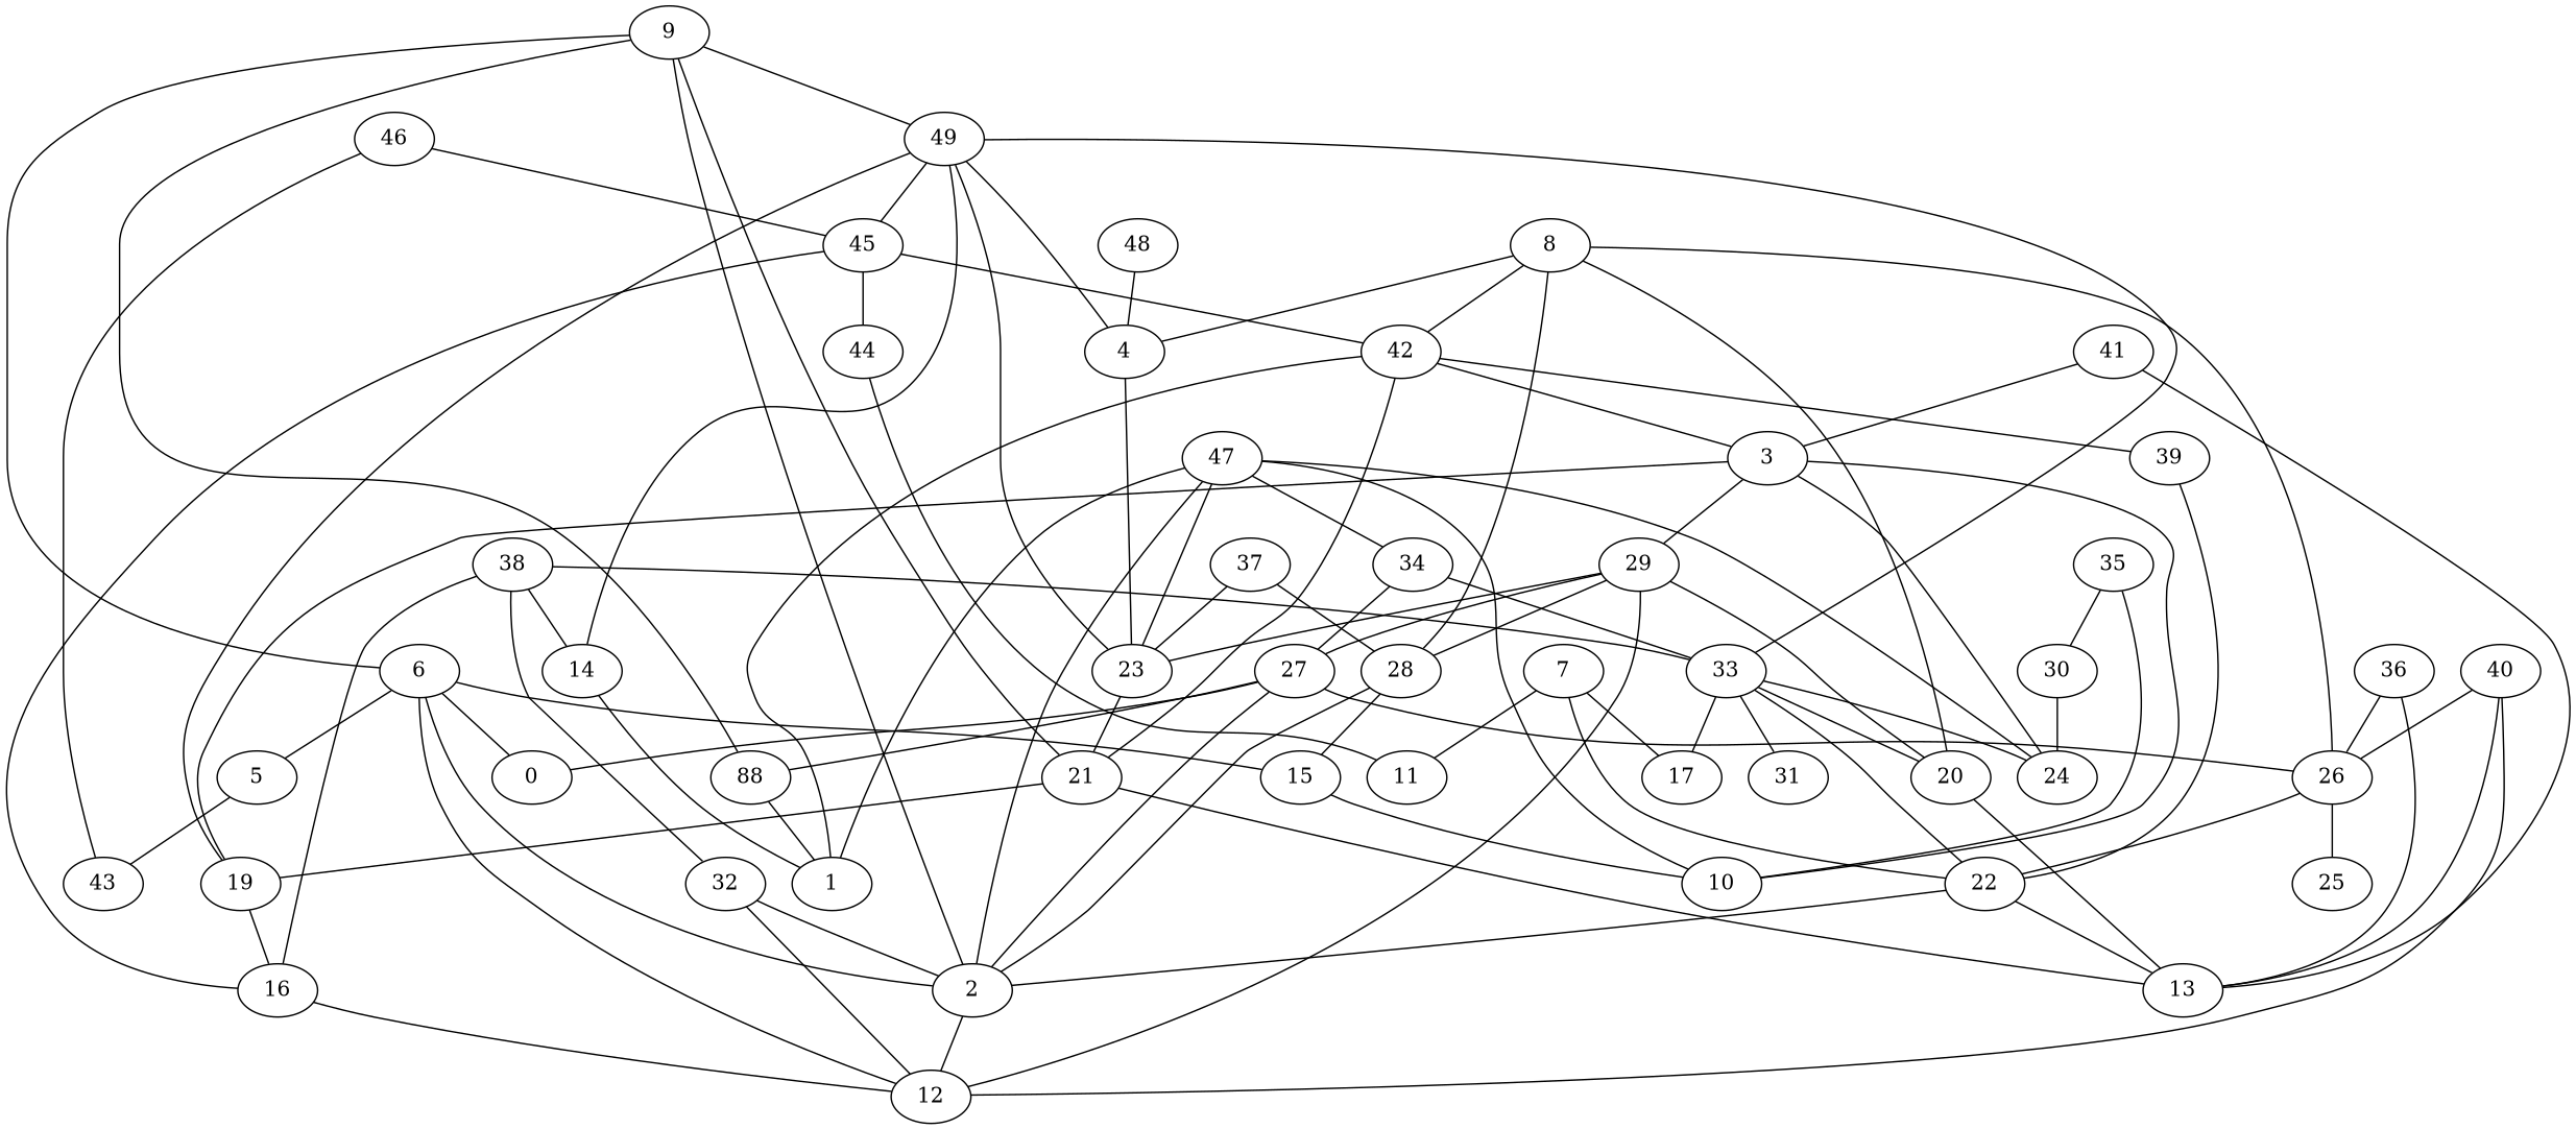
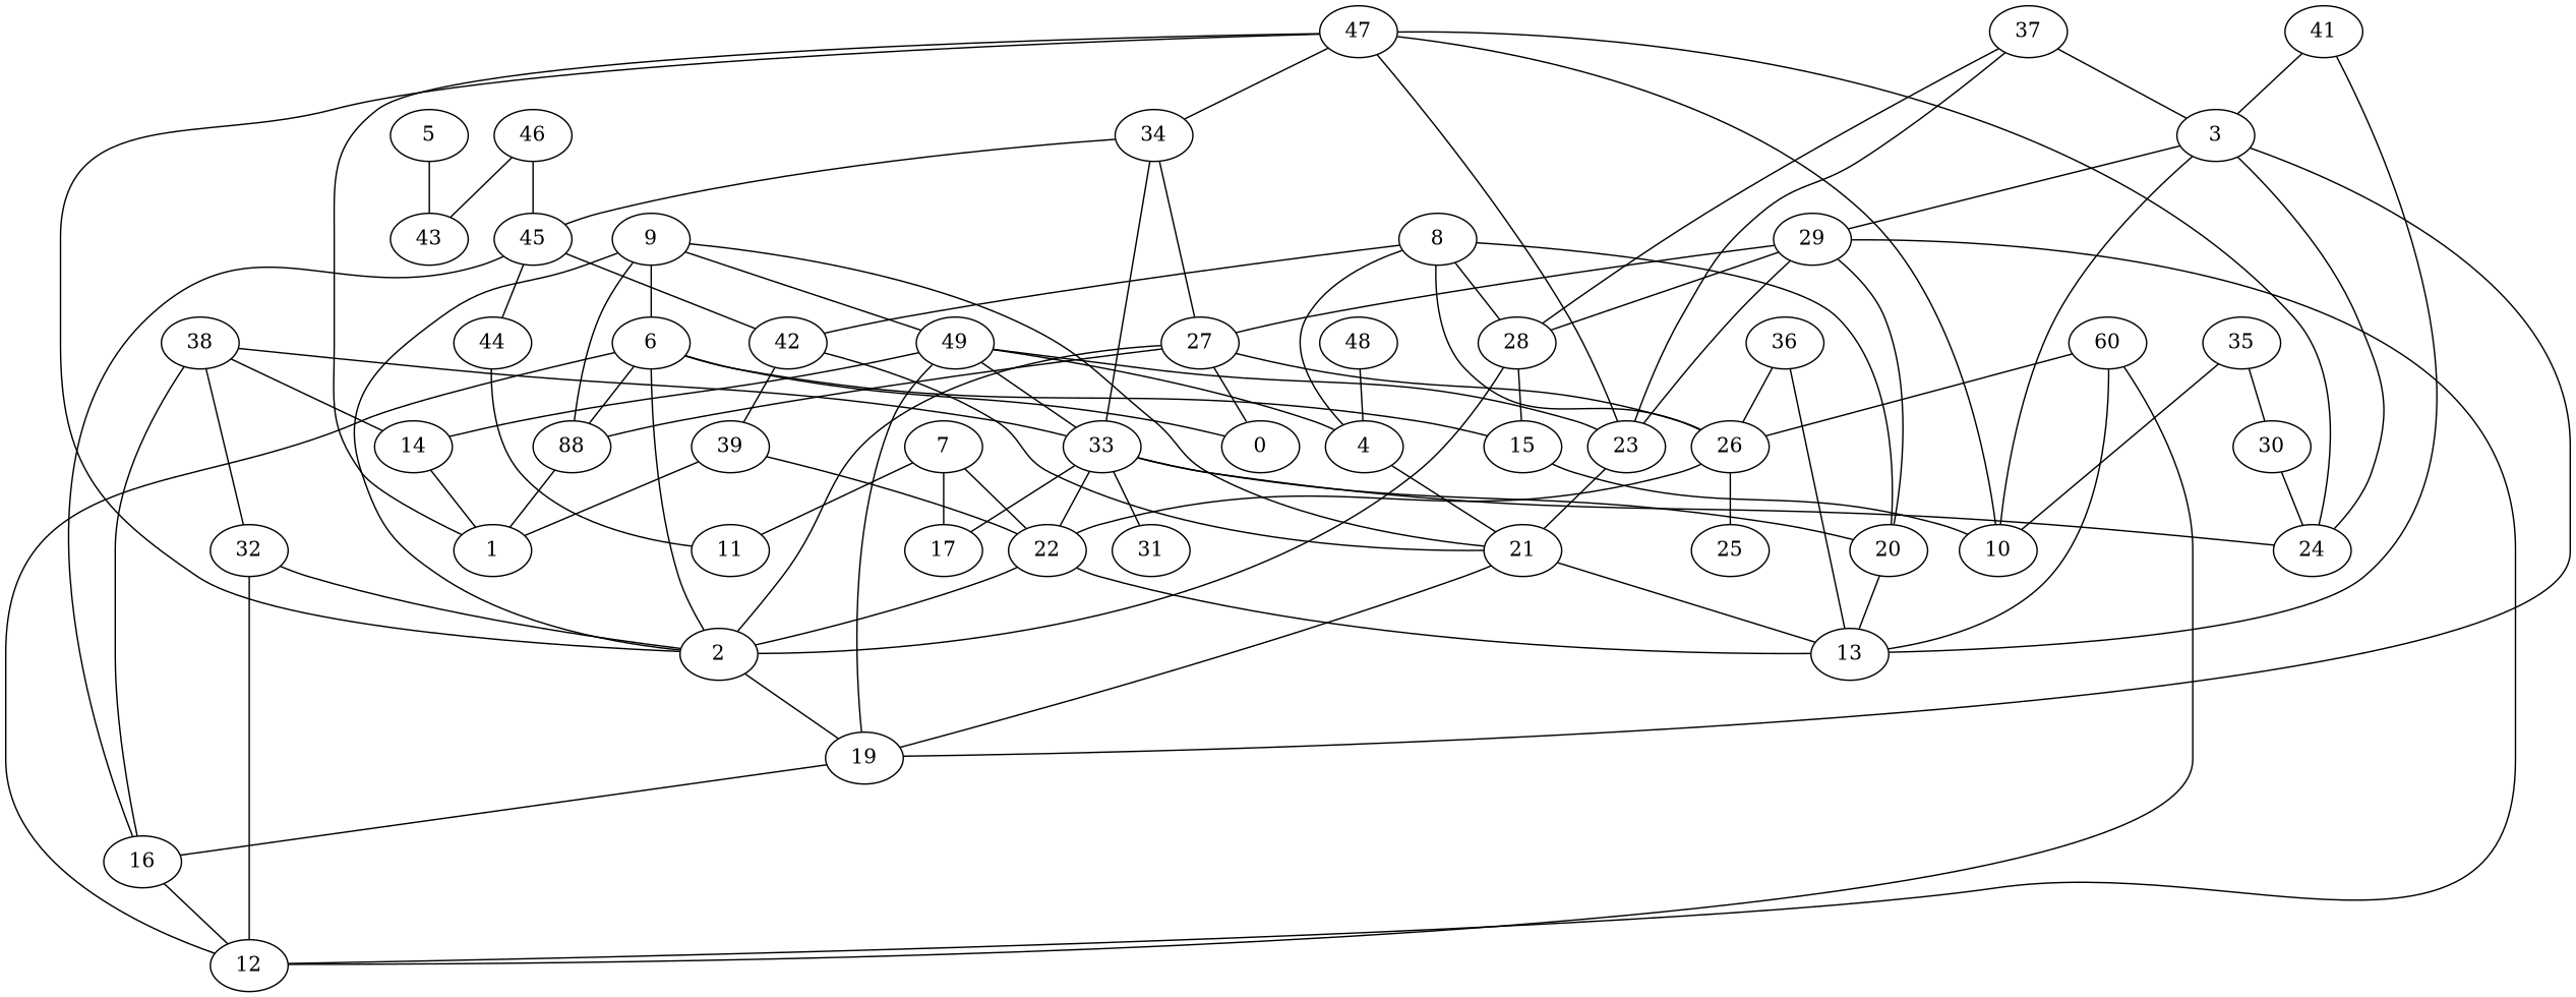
  digraph {
    edge [color=black dir=none]
    38
    33
    14
    16
    32
    20
    17
    22
    31
    24
    9
    6
    n13 [label=88]
    49
    21
    2
    12
    5
    0
    15
    46
    43
    45
    48
    4
    35
    30
    10
    13
    37
    23
    28
    1
    19
    42
    3
    39
    29
    27
-   40
+   40 [label=60]
    26
    25
    41
    7
    11
    8
    47
    34
    44
    36
    subgraph sub_1 {
      38
      33
      14
      16
      32
      20
      17
      22
      31
      24
      9
      6
      n13
      49
      21
      2
      12
      5
      0
      15
      46
      43
      45
      48
      4
      35
      30
      10
      13
      37
      23
      28
      1
      19
      42
      3
      39
      29
      27
      40
      26
      25
      41
      7
      11
      8
      47
      34
      44
      36
    }
    38 -> 33
    38 -> 14
    38 -> 16
    38 -> 32
    33 -> 20
    33 -> 17
    33 -> 22
    33 -> 31
    33 -> 24
    14 -> 1
    16 -> 12
    32 -> 2
    32 -> 12
    20 -> 13
    22 -> 2
    22 -> 13
    9 -> 6
    9 -> n13
    9 -> 49
    9 -> 21
    9 -> 2
    6 -> 2
    6 -> 12
-   6 -> 5
+   6 -> n13
    6 -> 0
    6 -> 15
    n13 -> 1
    49 -> 33
    49 -> 14
-   49 -> 45
+   34 -> 45
    49 -> 4
    49 -> 23
    49 -> 19
    21 -> 13
    21 -> 19
-   2 -> 12
+   2 -> 19
    5 -> 43
    15 -> 10
    46 -> 43
    46 -> 45
    45 -> 16
    45 -> 42
    45 -> 44
    48 -> 4
-   4 -> 23
+   4 -> 21
    35 -> 30
    35 -> 10
    30 -> 24
    37 -> 23
    37 -> 28
    23 -> 21
    28 -> 2
    28 -> 15
    19 -> 16
    42 -> 21
-   42 -> 1
-   42 -> 3
+   39 -> 1
+   37 -> 3
    42 -> 39
    3 -> 24
    3 -> 10
    3 -> 19
    3 -> 29
    39 -> 22
    29 -> 20
    29 -> 12
    29 -> 23
    29 -> 28
    29 -> 27
    27 -> n13
    27 -> 2
    27 -> 0
    27 -> 26
    40 -> 12
    40 -> 13
    40 -> 26
    26 -> 22
    26 -> 25
    41 -> 13
    41 -> 3
    7 -> 17
    7 -> 22
    7 -> 11
    8 -> 20
    8 -> 4
    8 -> 28
    8 -> 42
    8 -> 26
    47 -> 24
    47 -> 2
    47 -> 10
    47 -> 23
    47 -> 1
    47 -> 34
    34 -> 33
    34 -> 27
    44 -> 11
    36 -> 13
    36 -> 26
  }
